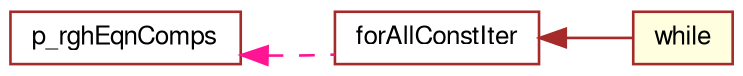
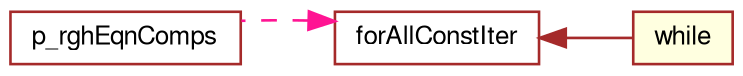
  digraph {
    rankdir=LR
    node [color=brown fillcolor=white fontname=FreeSans fontsize=10 shape=record style=filled]
    edge [dir=back fontname=FreeSans fontsize=10 labelfontname=FreeSans labelfontsize=10]
    n1 [fontcolor=black height=0.2 label=p_rghEqnComps width=0.4]
    n2 [height=0.2 label=forAllConstIter width=0.4]
    n3 [fillcolor=lightyellow height=0.2 label=while width=0.4]
-   n1 -> n2 [color=deeppink style=dashed]
+   n2 -> n1 [color=deeppink style=dashed]
    n2 -> n3 [color=brown style=solid]
  }
